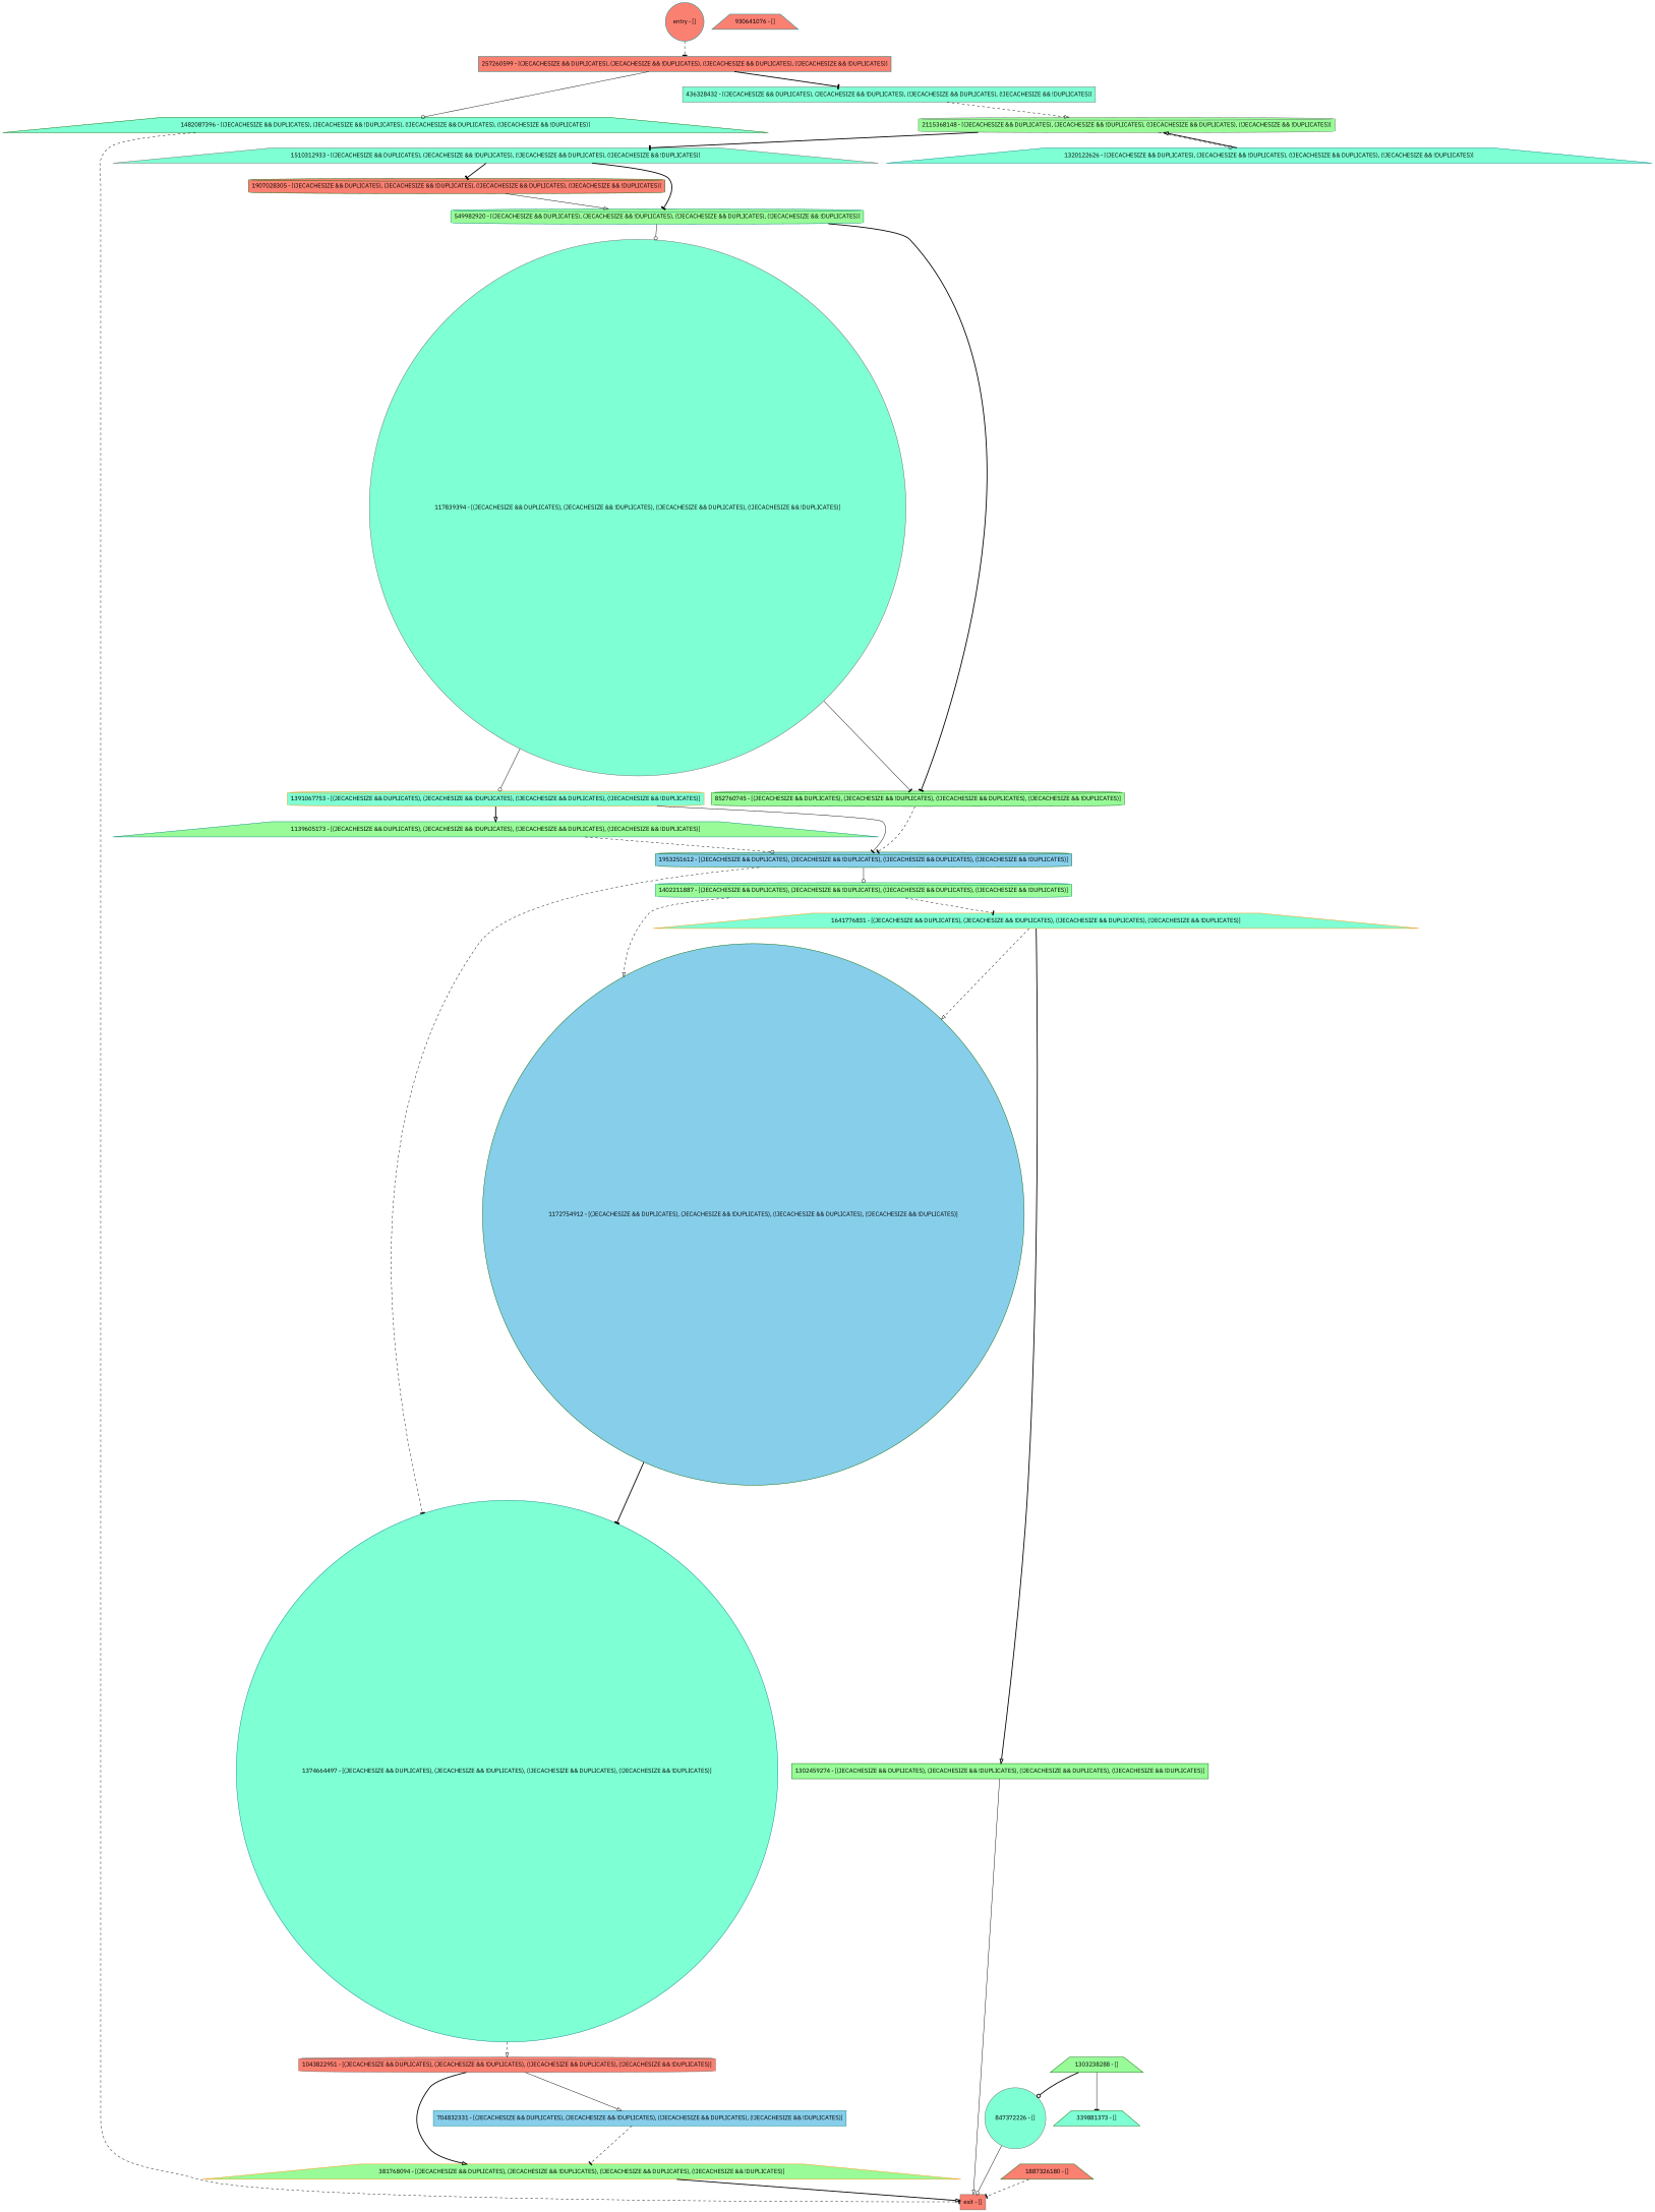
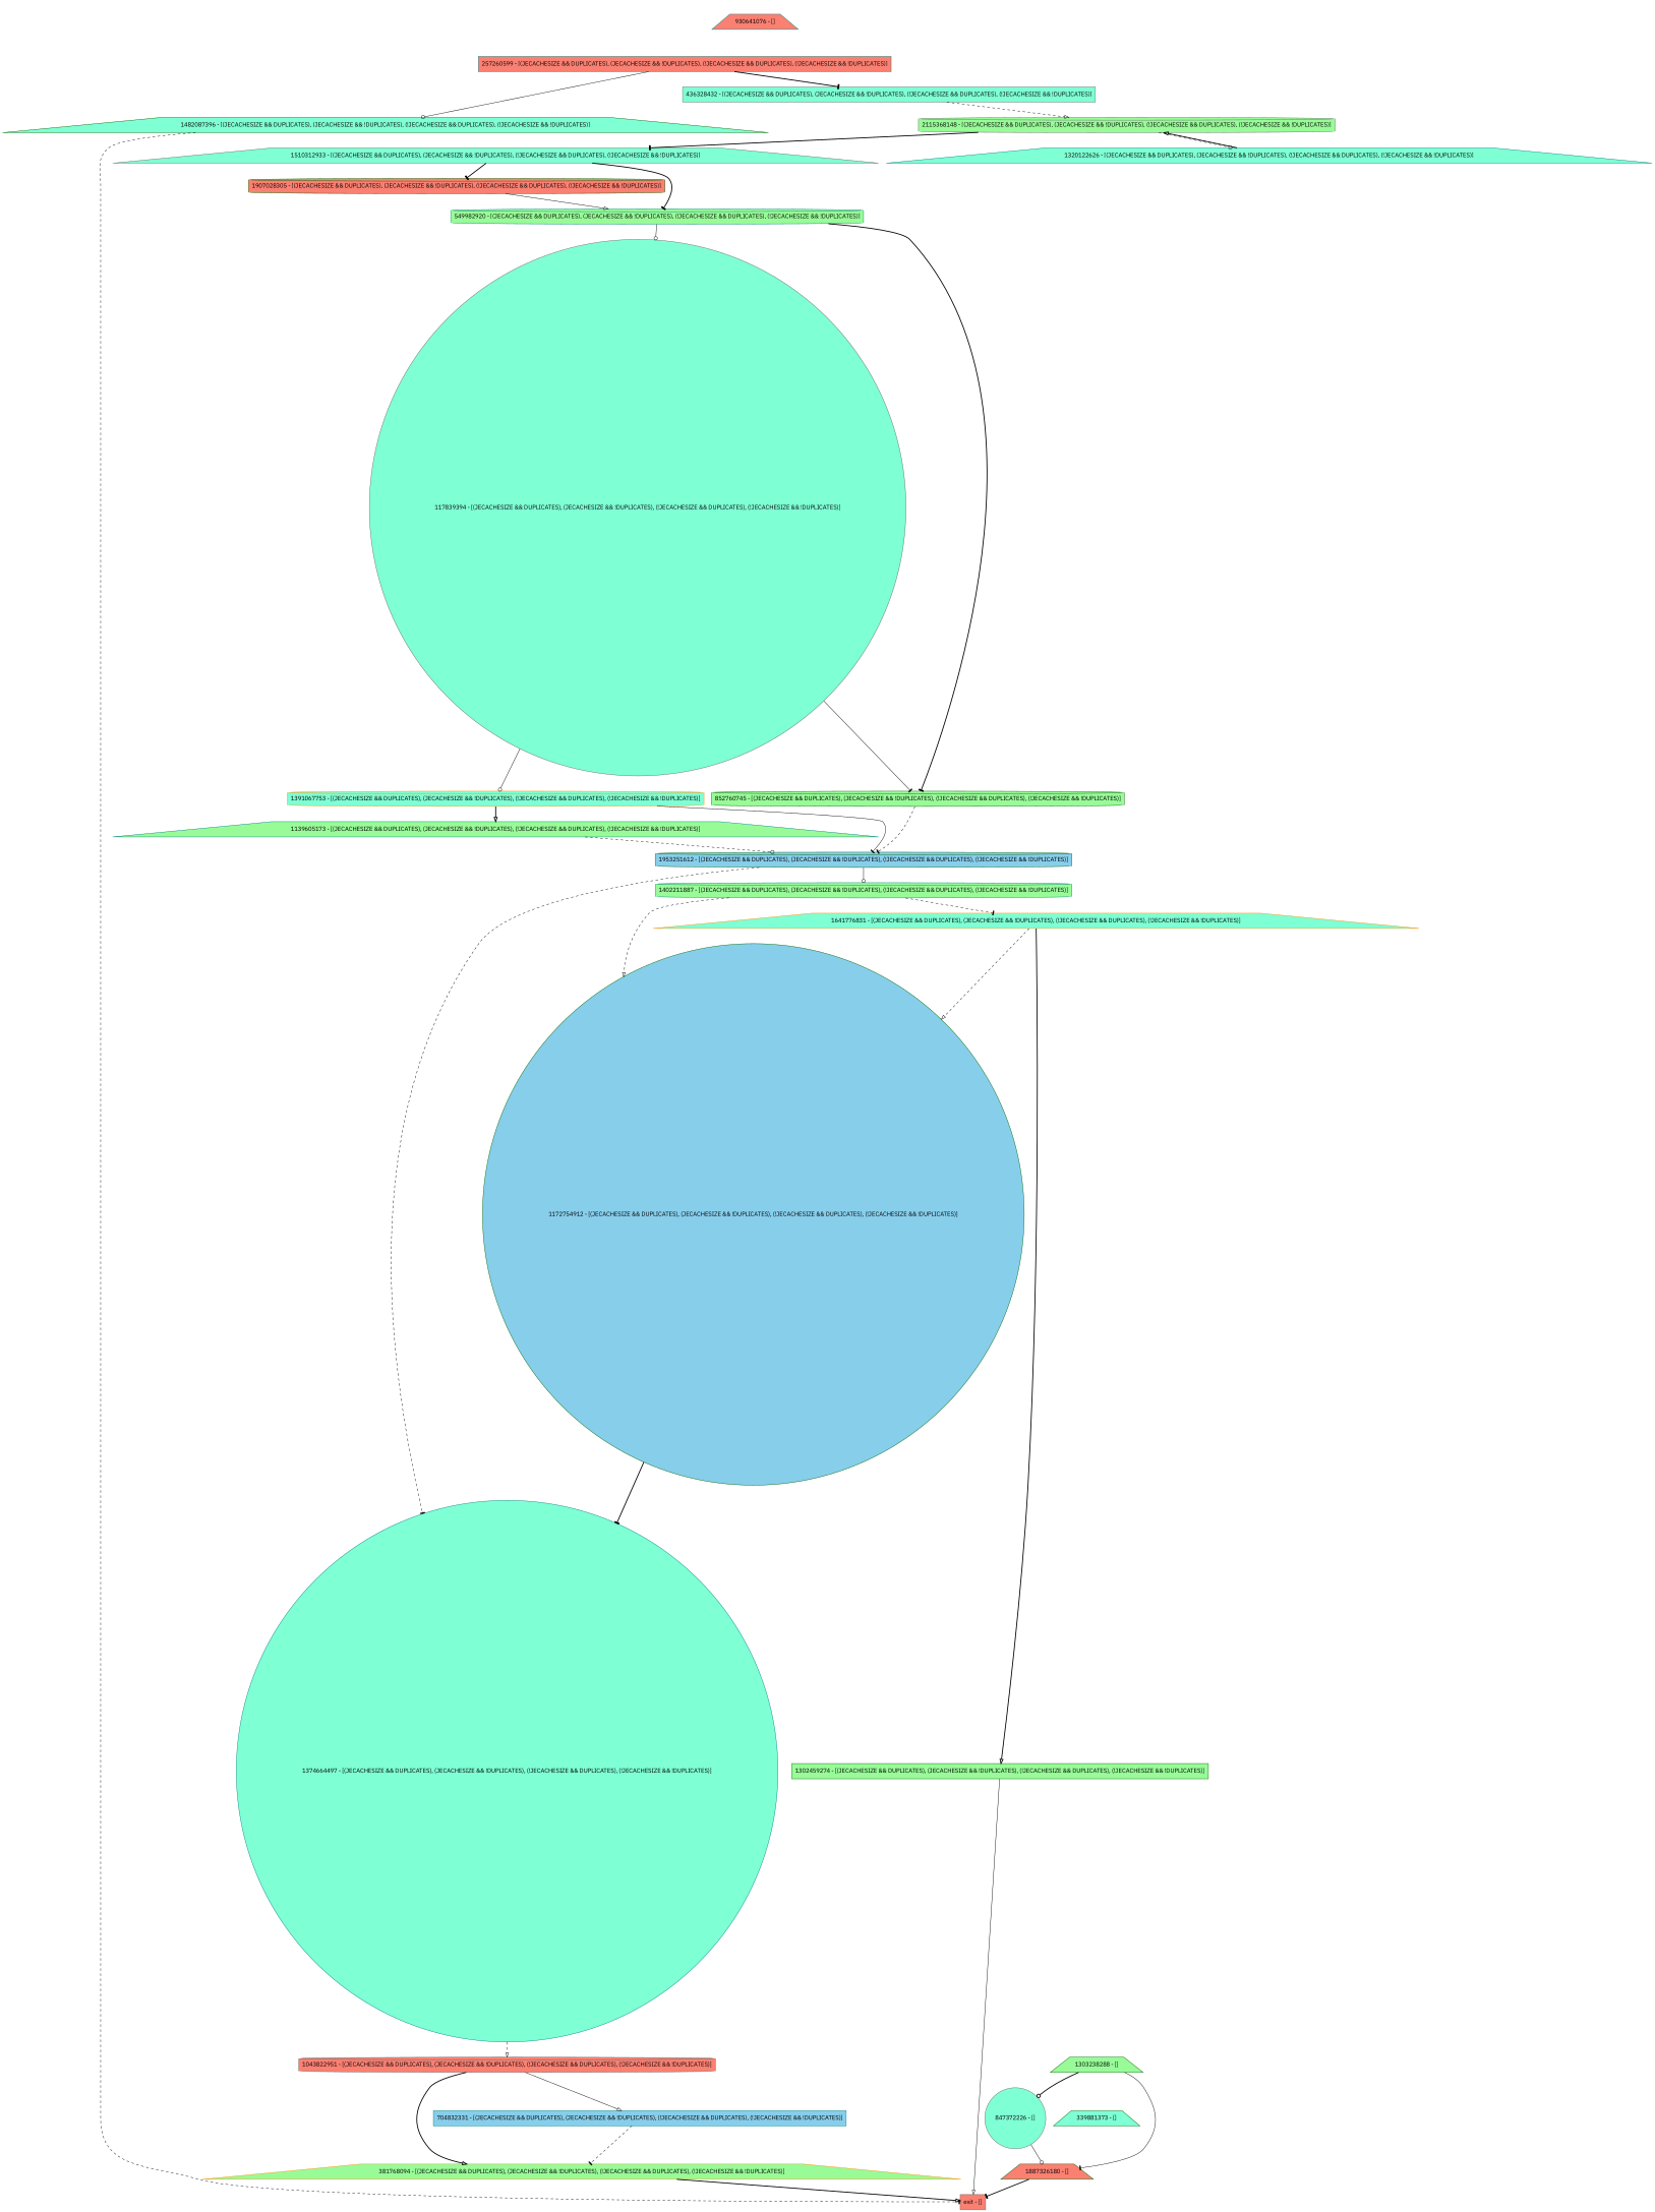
  digraph {
    fontname="IBM Plex Sans"
    node [color=teal fillcolor=aquamarine fontname="IBM Plex Sans" shape=trapezium style=filled]
    edge [arrowhead=tee fontname="IBM Plex Sans" style=bold]
    n1 [fillcolor=palegreen label="549982920 - [(JECACHESIZE && DUPLICATES), (JECACHESIZE && !DUPLICATES), (!JECACHESIZE && DUPLICATES), (!JECACHESIZE && !DUPLICATES)]" shape=cylinder]
    n2 [color=darkgreen fillcolor=palegreen label="852760745 - [(JECACHESIZE && DUPLICATES), (JECACHESIZE && !DUPLICATES), (!JECACHESIZE && DUPLICATES), (!JECACHESIZE && !DUPLICATES)]" shape=cylinder]
    n3 [color=gray40 label="117839394 - [(JECACHESIZE && DUPLICATES), (JECACHESIZE && !DUPLICATES), (!JECACHESIZE && DUPLICATES), (!JECACHESIZE && !DUPLICATES)]" shape=circle]
    n4 [color=darkgreen fillcolor=skyblue label="1953251612 - [(JECACHESIZE && DUPLICATES), (JECACHESIZE && !DUPLICATES), (!JECACHESIZE && DUPLICATES), (!JECACHESIZE && !DUPLICATES)]" shape=cylinder]
    n5 [color=darkorange label="1391067753 - [(JECACHESIZE && DUPLICATES), (JECACHESIZE && !DUPLICATES), (!JECACHESIZE && DUPLICATES), (!JECACHESIZE && !DUPLICATES)]" shape=cylinder]
    n6 [fillcolor=palegreen label="1402211887 - [(JECACHESIZE && DUPLICATES), (JECACHESIZE && !DUPLICATES), (!JECACHESIZE && DUPLICATES), (!JECACHESIZE && !DUPLICATES)]" shape=cylinder]
    n7 [label="1374664497 - [(JECACHESIZE && DUPLICATES), (JECACHESIZE && !DUPLICATES), (!JECACHESIZE && DUPLICATES), (!JECACHESIZE && !DUPLICATES)]" shape=circle]
    n8 [label="1320122626 - [(JECACHESIZE && DUPLICATES), (JECACHESIZE && !DUPLICATES), (!JECACHESIZE && DUPLICATES), (!JECACHESIZE && !DUPLICATES)]"]
    n9 [color=gray40 fillcolor=palegreen label="2115368148 - [(JECACHESIZE && DUPLICATES), (JECACHESIZE && !DUPLICATES), (!JECACHESIZE && DUPLICATES), (!JECACHESIZE && !DUPLICATES)]" shape=cylinder]
    n10 [color=gray40 label="1510312933 - [(JECACHESIZE && DUPLICATES), (JECACHESIZE && !DUPLICATES), (!JECACHESIZE && DUPLICATES), (!JECACHESIZE && !DUPLICATES)]"]
    n11 [color=darkgreen fillcolor=salmon label="1907028305 - [(JECACHESIZE && DUPLICATES), (JECACHESIZE && !DUPLICATES), (!JECACHESIZE && DUPLICATES), (!JECACHESIZE && !DUPLICATES)]" shape=cylinder]
    n12 [color=darkgreen fillcolor=skyblue label="1172754912 - [(JECACHESIZE && DUPLICATES), (JECACHESIZE && !DUPLICATES), (!JECACHESIZE && DUPLICATES), (!JECACHESIZE && !DUPLICATES)]" shape=circle]
    n13 [color=darkorange label="1641776831 - [(JECACHESIZE && DUPLICATES), (JECACHESIZE && !DUPLICATES), (!JECACHESIZE && DUPLICATES), (!JECACHESIZE && !DUPLICATES)]"]
    n14 [color=darkgreen fillcolor=palegreen label="1302459274 - [(JECACHESIZE && DUPLICATES), (JECACHESIZE && !DUPLICATES), (!JECACHESIZE && DUPLICATES), (!JECACHESIZE && !DUPLICATES)]" shape=box]
    n15 [fillcolor=salmon label="930641076 - []"]
    n16 [fillcolor=palegreen label="1139605173 - [(JECACHESIZE && DUPLICATES), (JECACHESIZE && !DUPLICATES), (!JECACHESIZE && DUPLICATES), (!JECACHESIZE && !DUPLICATES)]"]
    n17 [color=gray40 fillcolor=salmon label="1043822951 - [(JECACHESIZE && DUPLICATES), (JECACHESIZE && !DUPLICATES), (!JECACHESIZE && DUPLICATES), (!JECACHESIZE && !DUPLICATES)]" shape=cylinder]
    n18 [fillcolor=skyblue label="704832331 - [(JECACHESIZE && DUPLICATES), (JECACHESIZE && !DUPLICATES), (!JECACHESIZE && DUPLICATES), (!JECACHESIZE && !DUPLICATES)]" shape=box]
    n19 [color=darkorange fillcolor=palegreen label="381768094 - [(JECACHESIZE && DUPLICATES), (JECACHESIZE && !DUPLICATES), (!JECACHESIZE && DUPLICATES), (!JECACHESIZE && !DUPLICATES)]"]
    n20 [color=darkgreen label="1482087396 - [(JECACHESIZE && DUPLICATES), (JECACHESIZE && !DUPLICATES), (!JECACHESIZE && DUPLICATES), (!JECACHESIZE && !DUPLICATES)]"]
    n21 [color=gray40 fillcolor=salmon label="exit - []" shape=box]
    n22 [color=darkgreen fillcolor=salmon label="1887326180 - []"]
    n23 [color=darkgreen fillcolor=palegreen label="1303238288 - []"]
    n24 [color=gray40 label="847372226 - []" shape=circle]
    n25 [color=gray40 label="436328432 - [(JECACHESIZE && DUPLICATES), (JECACHESIZE && !DUPLICATES), (!JECACHESIZE && DUPLICATES), (!JECACHESIZE && !DUPLICATES)]" shape=box]
    n26 [fillcolor=salmon label="257260599 - [(JECACHESIZE && DUPLICATES), (JECACHESIZE && !DUPLICATES), (!JECACHESIZE && DUPLICATES), (!JECACHESIZE && !DUPLICATES)]" shape=box]
    n27 [color=darkgreen label="339881373 - []"]
-   n28 [fillcolor=salmon label="entry - []" shape=circle]
    n1 -> n2
    n1 -> n3 [arrowhead=odot style=solid]
    n2 -> n4 [style=dashed]
    n3 -> n2 [style=solid]
    n3 -> n5 [arrowhead=odot style=solid]
    n4 -> n6 [arrowhead=odot style=solid]
    n4 -> n7 [style=dashed]
    n5 -> n4 [style=solid]
    n5 -> n16 [arrowhead=onormal]
    n6 -> n12 [arrowhead=onormal style=dashed]
    n6 -> n13 [style=dashed]
    n7 -> n17 [arrowhead=onormal style=dashed]
    n8 -> n9 [arrowhead=onormal]
    n9 -> n8 [arrowhead=odot style=dashed]
    n9 -> n10
    n10 -> n1
    n10 -> n11
    n11 -> n1 [arrowhead=onormal style=solid]
    n12 -> n7
    n13 -> n12 [arrowhead=onormal style=dashed]
    n13 -> n14 [arrowhead=onormal]
    n14 -> n21 [arrowhead=onormal style=solid]
    n16 -> n4 [arrowhead=odot style=dashed]
    n17 -> n18 [arrowhead=onormal style=solid]
    n17 -> n19 [arrowhead=onormal]
    n18 -> n19 [style=dashed]
    n19 -> n21 [arrowhead=onormal]
    n20 -> n21 [style=dashed]
-   n22 -> n21 [style=dashed]
-   n23 -> n27 [style=solid]
+   n22 -> n21
+   n23 -> n22 [style=solid]
    n23 -> n24 [arrowhead=odot]
-   n24 -> n21 [arrowhead=odot style=solid]
+   n24 -> n22 [arrowhead=odot style=solid]
    n25 -> n9 [arrowhead=onormal style=dashed]
    n26 -> n20 [arrowhead=odot style=solid]
    n26 -> n25
-   n28 -> n26 [style=dashed]
  }
